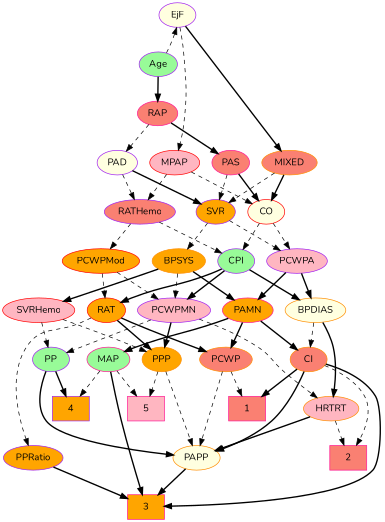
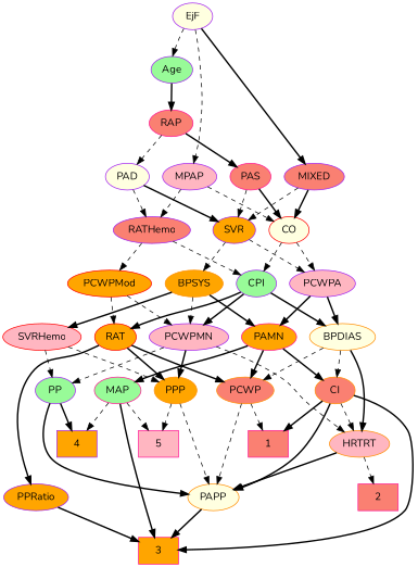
  strict digraph {
    fontname=Nunito
    node [color=purple fillcolor=orange fontname=Nunito style=filled]
    edge [fontname=Nunito style=dashed]
    1 [color=deeppink fillcolor=salmon height=0.5 shape=box width=0.75]
    2 [color=deeppink fillcolor=salmon height=0.5 shape=box width=0.75]
    3 [color=deeppink height=0.5 shape=box width=0.75]
    4 [height=0.5 shape=box width=0.75]
    5 [color=deeppink fillcolor=lightpink height=0.5 shape=box width=0.75]
    Age [fillcolor=palegreen height=0.5 width=0.75]
    EjF [fillcolor=lightyellow height=0.5 width=0.75]
    RAP [color=deeppink fillcolor=salmon height=0.5 width=0.77632]
-   MIXED [color=darkorange fillcolor=salmon height=0.5 width=1.1193]
-   MPAP [color=red fillcolor=lightpink height=0.5 width=0.97491]
+   MIXED [fillcolor=salmon height=0.5 width=1.1193]
+   MPAP [fillcolor=lightpink height=0.5 width=0.97491]
    PAD [fillcolor=lightyellow height=0.5 width=0.79437]
    PAS [color=deeppink fillcolor=salmon height=0.5 width=0.75]
    CO [color=red fillcolor=lightyellow height=0.5 width=0.75]
    SVR [height=0.5 width=0.77632]
    RATHemo [fillcolor=salmon height=0.5 width=1.3721]
    CPI [fillcolor=palegreen height=0.5 width=0.75]
    PCWPA [fillcolor=lightpink height=0.5 width=1.1555]
    BPSYS [color=darkorange height=0.5 width=1.0471]
    PCWPMod [color=red height=0.5 width=1.4443]
    PCWPMN [fillcolor=lightpink height=0.5 width=1.3902]
    RAT [color=red height=0.5 width=0.75827]
    BPDIAS [color=darkorange fillcolor=lightyellow height=0.5 width=1.1735]
    PAMN [color=deeppink height=0.5 width=1.011]
    SVRHemo [color=red fillcolor=lightpink height=0.5 width=1.3902]
    MAP [color=deeppink fillcolor=palegreen height=0.5 width=0.84854]
    PCWP [color=darkorange fillcolor=salmon height=0.5 width=0.97491]
    CI [color=darkorange fillcolor=salmon height=0.5 width=0.75]
    PPP [color=darkorange height=0.5 width=0.75]
    PP [fillcolor=palegreen height=0.5 width=0.75]
    HRTRT [color=darkorange fillcolor=lightpink height=0.5 width=1.1013]
    PAPP [color=darkorange fillcolor=lightyellow height=0.5 width=0.88464]
    PPRatio [height=0.5 width=1.1013]
-   Age -> EjF
+   EjF -> Age
    Age -> RAP [style=bold]
    EjF -> MIXED [style=bold]
    EjF -> MPAP
    RAP -> PAD
    RAP -> PAS [style=bold]
    MIXED -> CO [style=bold]
    MIXED -> SVR
    MPAP -> CO
    MPAP -> RATHemo
    PAD -> SVR [style=bold]
    PAD -> RATHemo
    PAS -> CO [style=bold]
    PAS -> SVR
    CO -> CPI
    CO -> PCWPA
    SVR -> PCWPA
    SVR -> BPSYS
    RATHemo -> CPI
    RATHemo -> PCWPMod
    CPI -> PCWPMN [style=bold]
    CPI -> RAT [style=bold]
    CPI -> BPDIAS [style=bold]
    PCWPA -> BPDIAS [style=bold]
    PCWPA -> PAMN [style=bold]
    BPSYS -> PCWPMN
    BPSYS -> PAMN [style=bold]
    BPSYS -> SVRHemo [style=bold]
    PCWPMod -> PCWPMN
    PCWPMod -> RAT
    PCWPMN -> PPP [style=bold]
    PCWPMN -> PP
    PCWPMN -> HRTRT
    RAT -> PCWP [style=bold]
    RAT -> PPP [style=bold]
-   RAT -> PPRatio
+   RAT -> PPRatio [style=bold]
+   BPDIAS -> PCWP
    BPDIAS -> CI
    BPDIAS -> HRTRT [style=bold]
    PAMN -> MAP [style=bold]
    PAMN -> PCWP [style=bold]
    PAMN -> CI [style=bold]
    SVRHemo -> PPP
    SVRHemo -> PP
    MAP -> 3 [style=bold]
    MAP -> 4
    MAP -> 5
    PCWP -> 1
    PCWP -> PAPP
    CI -> 1 [style=bold]
-   CI -> 2
+   CI -> HRTRT
    CI -> 3 [style=bold]
    CI -> PAPP [style=bold]
    PPP -> 5
    PPP -> PAPP
    PP -> 4 [style=bold]
    PP -> PAPP [style=bold]
    HRTRT -> 2
    HRTRT -> PAPP [style=bold]
    PAPP -> 3 [style=bold]
    PPRatio -> 3 [style=bold]
  }
